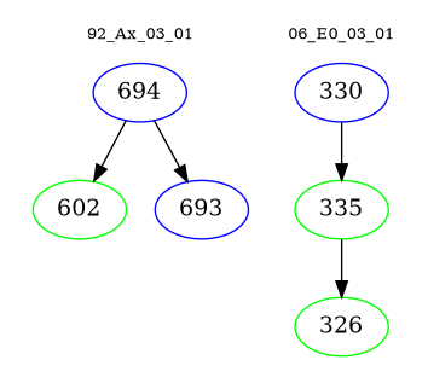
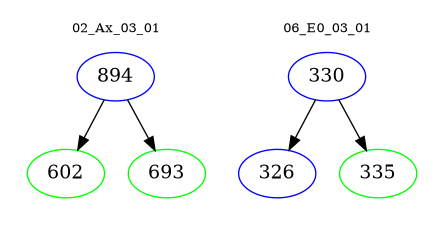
  digraph {
    node [color=blue]
    edge [color=black]
-   n1 [label=694]
+   n1 [label=894]
    n2 [color=green label=602]
-   n3 [label=693]
+   n3 [color=green label=693]
    n4 [label=330]
-   n5 [color=green label=326]
+   n5 [label=326]
    n6 [color=green label=335]
    subgraph cluster_1 {
      color=white
      fontsize=10
-     label="92_Ax_03_01"
+     label="02_Ax_03_01"
      n1
      n2
      n3
    }
    subgraph cluster_2 {
      color=white
      fontsize=10
      label="06_E0_03_01"
      n4
      n5
      n6
    }
    n1 -> n2
    n1 -> n3
-   n6 -> n5
+   n4 -> n5
    n4 -> n6
  }
